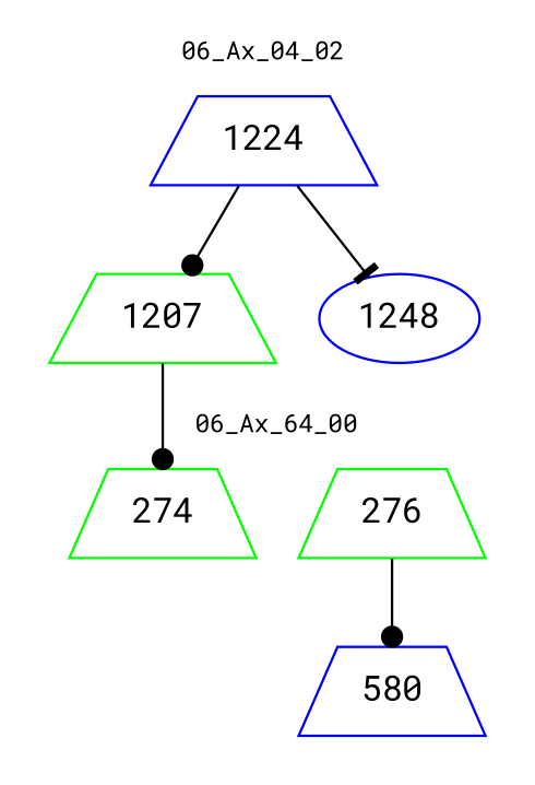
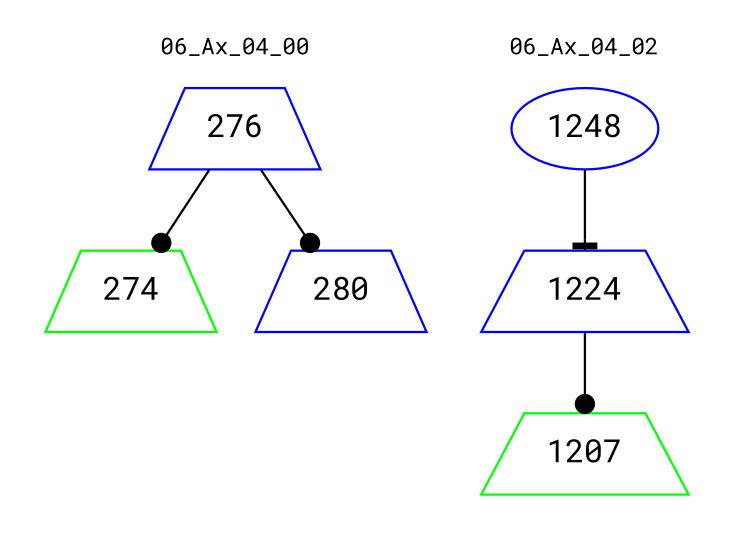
  digraph {
    fontname="Roboto Mono"
    node [color=blue fontname="Roboto Mono" shape=trapezium]
    edge [arrowhead=dot color=black fontname="Roboto Mono"]
-   n1 [color=green label=276]
+   n1 [label=276]
    n2 [color=green label=274]
-   n3 [label=580]
+   n3 [label=280]
    n4 [label=1224]
    n5 [color=green label=1207]
    n6 [label=1248 shape=ellipse]
    subgraph cluster_1 {
      color=white
      fontsize=10
-     label="06_Ax_64_00"
+     label="06_Ax_04_00"
      n1
      n2
      n3
    }
    subgraph cluster_2 {
      color=white
      fontsize=10
      label="06_Ax_04_02"
      n4
      n5
      n6
    }
-   n5 -> n2
+   n1 -> n2
    n1 -> n3
    n4 -> n5
-   n4 -> n6 [arrowhead=tee]
+   n6 -> n4 [arrowhead=tee]
  }
